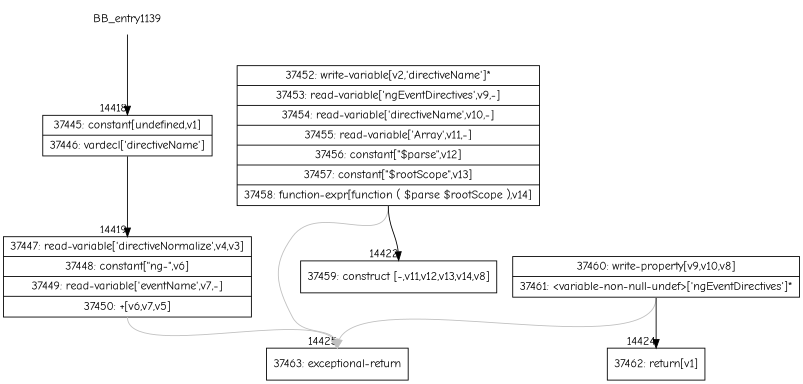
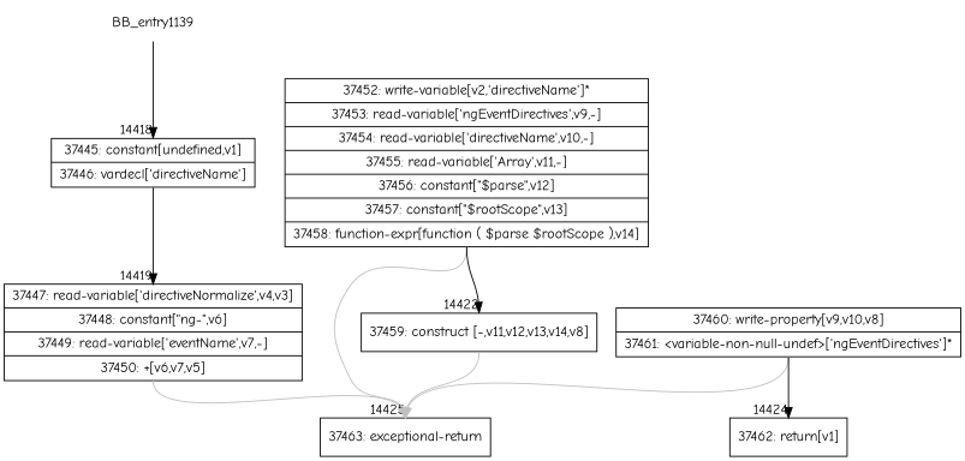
  digraph {
    fontname="Comic Neue"
    rankdir=TD
    node [fontname="Comic Neue" shape=record]
    edge [fontname="Comic Neue" headport=n tailport=s]
    BB_entry1139 [shape=none]
    n2 [label="{37445: constant[undefined,v1]|37446: vardecl['directiveName']}"]
    n3 [label="{37447: read-variable['directiveNormalize',v4,v3]|37448: constant[\"ng-\",v6]|37449: read-variable['eventName',v7,-]|37450: +[v6,v7,v5]}"]
    n4 [label="{37463: exceptional-return}"]
    n5 [label="{37452: write-variable[v2,'directiveName']*|37453: read-variable['ngEventDirectives',v9,-]|37454: read-variable['directiveName',v10,-]|37455: read-variable['Array',v11,-]|37456: constant[\"$parse\",v12]|37457: constant[\"$rootScope\",v13]|37458: function-expr[function ( $parse $rootScope ),v14]}"]
    n6 [label="{37459: construct [-,v11,v12,v13,v14,v8]}"]
    n7 [label="{37460: write-property[v9,v10,v8]|37461: \<variable-non-null-undef\>['ngEventDirectives']*}"]
    n8 [label="{37462: return[v1]}"]
    BB_entry1139 -> n2 [headlabel="    14418"]
    n2 -> n3 [headlabel="      14419"]
    n3 -> n4 [color=gray headlabel="      14425"]
    n5 -> n4 [color=gray]
    n5 -> n6 [headlabel="      14422"]
+   n6 -> n4 [color=gray]
    n7 -> n4 [color=gray]
    n7 -> n8 [headlabel="      14424"]
  }
